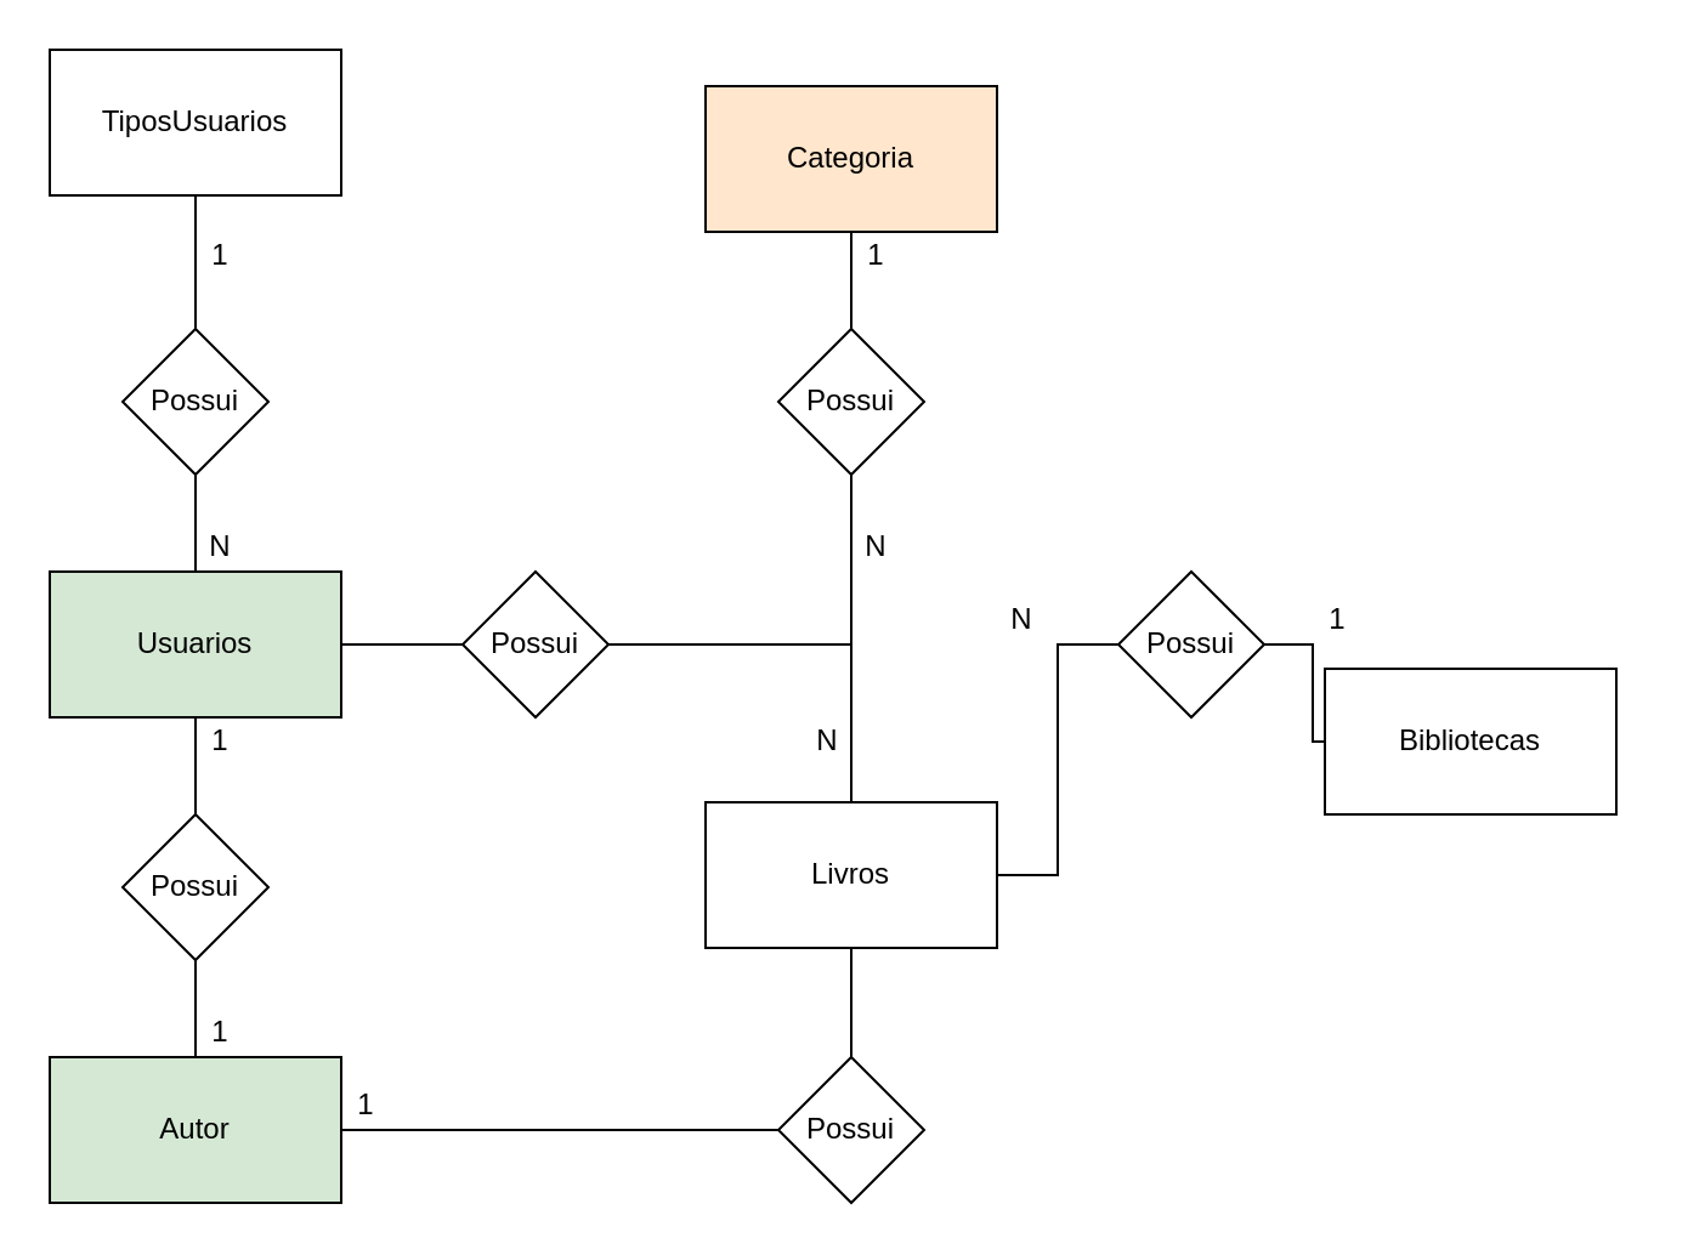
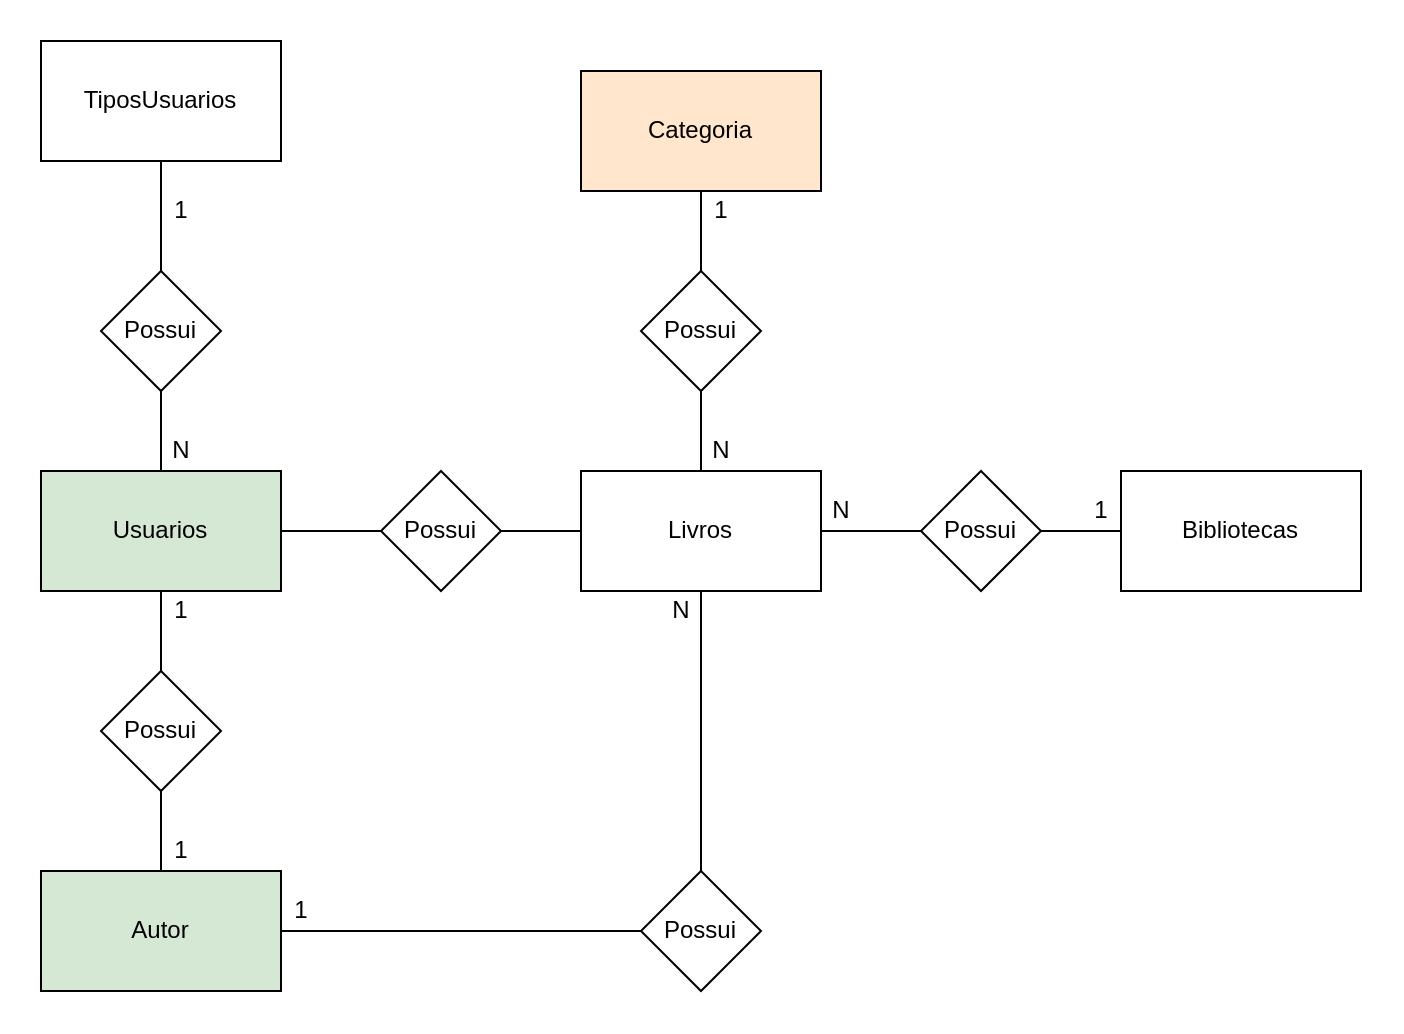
  <mxCell id="0" />
  <mxCell id="1" parent="0" />
  <mxCell id="2" value="TiposUsuarios" style="rounded=0;whiteSpace=wrap;html=1;" vertex="1" parent="1"><mxGeometry x="20" y="20" width="120" height="60" as="geometry" /></mxCell>
  <mxCell id="3" style="edgeStyle=orthogonalEdgeStyle;rounded=0;orthogonalLoop=1;jettySize=auto;html=1;exitX=0.5;exitY=1;exitDx=0;exitDy=0;entryX=0.5;entryY=0;entryDx=0;entryDy=0;endArrow=none;endFill=0;" edge="1" parent="1" source="5" target="23"><mxGeometry relative="1" as="geometry" /></mxCell>
  <mxCell id="4" style="edgeStyle=orthogonalEdgeStyle;rounded=0;orthogonalLoop=1;jettySize=auto;html=1;exitX=1;exitY=0.5;exitDx=0;exitDy=0;entryX=0;entryY=0.5;entryDx=0;entryDy=0;endArrow=none;endFill=0;" edge="1" parent="1" source="5" target="13"><mxGeometry relative="1" as="geometry" /></mxCell>
  <mxCell id="5" value="Usuarios" style="whiteSpace=wrap;html=1;fillColor=#d5e8d4;" vertex="1" parent="1"><mxGeometry x="20" y="235" width="120" height="60" as="geometry" /></mxCell>
  <mxCell id="6" style="edgeStyle=orthogonalEdgeStyle;rounded=0;orthogonalLoop=1;jettySize=auto;html=1;exitX=0.5;exitY=1;exitDx=0;exitDy=0;entryX=0.5;entryY=0;entryDx=0;entryDy=0;endArrow=none;endFill=0;" edge="1" parent="1" source="8" target="17"><mxGeometry relative="1" as="geometry" /></mxCell>
  <mxCell id="7" style="edgeStyle=orthogonalEdgeStyle;rounded=0;orthogonalLoop=1;jettySize=auto;html=1;exitX=1;exitY=0.5;exitDx=0;exitDy=0;entryX=0;entryY=0.5;entryDx=0;entryDy=0;endArrow=none;endFill=0;" edge="1" parent="1" source="8" target="15"><mxGeometry relative="1" as="geometry" /></mxCell>
- <mxCell id="8" value="&lt;div&gt;Livros&lt;/div&gt;" style="whiteSpace=wrap;html=1;" vertex="1" parent="1"><mxGeometry x="290" y="330" width="120" height="60" as="geometry" /></mxCell>
+ <mxCell id="8" value="&lt;div&gt;Livros&lt;/div&gt;" style="whiteSpace=wrap;html=1;" vertex="1" parent="1"><mxGeometry x="290" y="235" width="120" height="60" as="geometry" /></mxCell>
  <mxCell id="9" value="&lt;div&gt;Categoria&lt;/div&gt;" style="whiteSpace=wrap;html=1;fillColor=#ffe6cc;" vertex="1" parent="1"><mxGeometry x="290" y="35" width="120" height="60" as="geometry" /></mxCell>
- <mxCell id="10" value="&lt;div&gt;Bibliotecas&lt;/div&gt;" style="whiteSpace=wrap;html=1;" vertex="1" parent="1"><mxGeometry x="545" y="275" width="120" height="60" as="geometry" /></mxCell>
+ <mxCell id="10" value="&lt;div&gt;Bibliotecas&lt;/div&gt;" style="whiteSpace=wrap;html=1;" vertex="1" parent="1"><mxGeometry x="560" y="235" width="120" height="60" as="geometry" /></mxCell>
  <mxCell id="11" value="Autor" style="whiteSpace=wrap;html=1;fillColor=#d5e8d4;" vertex="1" parent="1"><mxGeometry x="20" y="435" width="120" height="60" as="geometry" /></mxCell>
  <mxCell id="12" style="edgeStyle=orthogonalEdgeStyle;rounded=0;orthogonalLoop=1;jettySize=auto;html=1;exitX=1;exitY=0.5;exitDx=0;exitDy=0;endArrow=none;endFill=0;" edge="1" parent="1" source="13" target="8"><mxGeometry relative="1" as="geometry" /></mxCell>
  <mxCell id="13" value="Possui" style="rhombus;whiteSpace=wrap;html=1;" vertex="1" parent="1"><mxGeometry x="190" y="235" width="60" height="60" as="geometry" /></mxCell>
  <mxCell id="14" style="edgeStyle=orthogonalEdgeStyle;rounded=0;orthogonalLoop=1;jettySize=auto;html=1;exitX=1;exitY=0.5;exitDx=0;exitDy=0;endArrow=none;endFill=0;" edge="1" parent="1" source="15" target="10"><mxGeometry relative="1" as="geometry" /></mxCell>
  <mxCell id="15" value="Possui" style="rhombus;whiteSpace=wrap;html=1;" vertex="1" parent="1"><mxGeometry x="460" y="235" width="60" height="60" as="geometry" /></mxCell>
  <mxCell id="16" style="edgeStyle=orthogonalEdgeStyle;rounded=0;orthogonalLoop=1;jettySize=auto;html=1;exitX=0;exitY=0.5;exitDx=0;exitDy=0;endArrow=none;endFill=0;" edge="1" parent="1" source="17" target="11"><mxGeometry relative="1" as="geometry" /></mxCell>
  <mxCell id="17" value="Possui" style="rhombus;whiteSpace=wrap;html=1;" vertex="1" parent="1"><mxGeometry x="320" y="435" width="60" height="60" as="geometry" /></mxCell>
  <mxCell id="18" style="edgeStyle=orthogonalEdgeStyle;rounded=0;orthogonalLoop=1;jettySize=auto;html=1;exitX=0.5;exitY=0;exitDx=0;exitDy=0;entryX=0.5;entryY=1;entryDx=0;entryDy=0;endArrow=none;endFill=0;" edge="1" parent="1" source="20" target="2"><mxGeometry relative="1" as="geometry" /></mxCell>
  <mxCell id="19" style="edgeStyle=orthogonalEdgeStyle;rounded=0;orthogonalLoop=1;jettySize=auto;html=1;exitX=0.5;exitY=1;exitDx=0;exitDy=0;endArrow=none;endFill=0;" edge="1" parent="1" source="20" target="5"><mxGeometry relative="1" as="geometry" /></mxCell>
  <mxCell id="20" value="Possui" style="rhombus;whiteSpace=wrap;html=1;" vertex="1" parent="1"><mxGeometry x="50" y="135" width="60" height="60" as="geometry" /></mxCell>
  <mxCell id="21" style="edgeStyle=orthogonalEdgeStyle;rounded=0;orthogonalLoop=1;jettySize=auto;html=1;exitX=0.5;exitY=1;exitDx=0;exitDy=0;entryX=0.5;entryY=0;entryDx=0;entryDy=0;endArrow=none;endFill=0;" edge="1" parent="1" source="23" target="11"><mxGeometry relative="1" as="geometry" /></mxCell>
  <mxCell id="22" value="" style="edgeStyle=orthogonalEdgeStyle;rounded=0;orthogonalLoop=1;jettySize=auto;html=1;endArrow=none;endFill=0;" edge="1" parent="1" source="23" target="11"><mxGeometry relative="1" as="geometry" /></mxCell>
  <mxCell id="23" value="Possui" style="rhombus;whiteSpace=wrap;html=1;" vertex="1" parent="1"><mxGeometry x="50" y="335" width="60" height="60" as="geometry" /></mxCell>
  <mxCell id="24" style="edgeStyle=orthogonalEdgeStyle;rounded=0;orthogonalLoop=1;jettySize=auto;html=1;exitX=0.5;exitY=1;exitDx=0;exitDy=0;endArrow=none;endFill=0;" edge="1" parent="1" source="26" target="8"><mxGeometry relative="1" as="geometry" /></mxCell>
  <mxCell id="25" style="edgeStyle=orthogonalEdgeStyle;rounded=0;orthogonalLoop=1;jettySize=auto;html=1;exitX=0.5;exitY=0;exitDx=0;exitDy=0;endArrow=none;endFill=0;" edge="1" parent="1" source="26" target="9"><mxGeometry relative="1" as="geometry" /></mxCell>
  <mxCell id="26" value="Possui" style="rhombus;whiteSpace=wrap;html=1;" vertex="1" parent="1"><mxGeometry x="320" y="135" width="60" height="60" as="geometry" /></mxCell>
  <mxCell id="27" value="1" style="text;html=1;align=center;verticalAlign=middle;resizable=0;points=[];autosize=1;strokeColor=none;" vertex="1" parent="1"><mxGeometry x="80" y="95" width="20" height="20" as="geometry" /></mxCell>
  <mxCell id="28" value="N" style="text;html=1;align=center;verticalAlign=middle;resizable=0;points=[];autosize=1;strokeColor=none;" vertex="1" parent="1"><mxGeometry x="80" y="215" width="20" height="20" as="geometry" /></mxCell>
  <mxCell id="29" value="1" style="text;html=1;align=center;verticalAlign=middle;resizable=0;points=[];autosize=1;strokeColor=none;" vertex="1" parent="1"><mxGeometry x="80" y="295" width="20" height="20" as="geometry" /></mxCell>
  <mxCell id="30" value="1" style="text;html=1;align=center;verticalAlign=middle;resizable=0;points=[];autosize=1;strokeColor=none;" vertex="1" parent="1"><mxGeometry x="80" y="415" width="20" height="20" as="geometry" /></mxCell>
  <mxCell id="31" value="N" style="text;html=1;align=center;verticalAlign=middle;resizable=0;points=[];autosize=1;strokeColor=none;" vertex="1" parent="1"><mxGeometry x="330" y="295" width="20" height="20" as="geometry" /></mxCell>
  <mxCell id="32" value="1" style="text;html=1;align=center;verticalAlign=middle;resizable=0;points=[];autosize=1;strokeColor=none;" vertex="1" parent="1"><mxGeometry x="140" y="445" width="20" height="20" as="geometry" /></mxCell>
  <mxCell id="33" value="1" style="text;html=1;align=center;verticalAlign=middle;resizable=0;points=[];autosize=1;strokeColor=none;" vertex="1" parent="1"><mxGeometry x="350" y="95" width="20" height="20" as="geometry" /></mxCell>
  <mxCell id="34" value="N" style="text;html=1;align=center;verticalAlign=middle;resizable=0;points=[];autosize=1;strokeColor=none;" vertex="1" parent="1"><mxGeometry x="350" y="215" width="20" height="20" as="geometry" /></mxCell>
  <mxCell id="35" value="N" style="text;html=1;align=center;verticalAlign=middle;resizable=0;points=[];autosize=1;strokeColor=none;" vertex="1" parent="1"><mxGeometry x="410" y="245" width="20" height="20" as="geometry" /></mxCell>
  <mxCell id="36" value="1" style="text;html=1;align=center;verticalAlign=middle;resizable=0;points=[];autosize=1;strokeColor=none;" vertex="1" parent="1"><mxGeometry x="540" y="245" width="20" height="20" as="geometry" /></mxCell>
